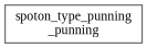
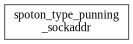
  digraph {
    rankdir=LR
    fontname="Liberation Serif"
-   n1 [color=grey40 fillcolor=white fontname="Liberation Serif" fontsize=10 height=0.2 label="spoton_type_punning\l_punning" shape=box style=filled width=0.4]
+   n1 [color=grey40 fillcolor=white fontname="Liberation Serif" fontsize=10 height=0.2 label="spoton_type_punning\l_sockaddr" shape=box style=filled width=0.4]
  }
